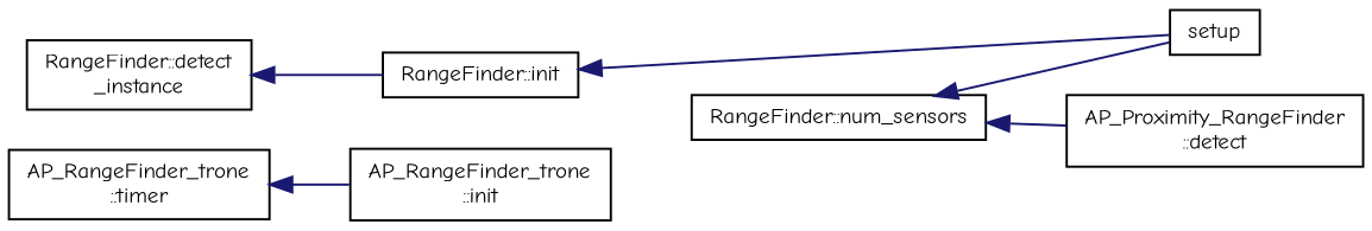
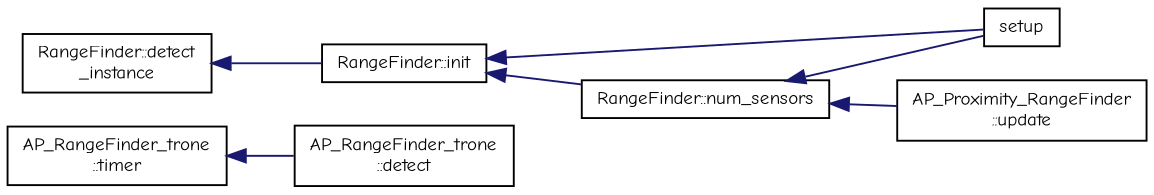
  digraph {
    fontname="Comic Neue"
    rankdir=LR
    node [color=black fillcolor=white fontname="Comic Neue" fontsize=10 shape=record style=filled]
    edge [color=midnightblue dir=back fontname="Comic Neue" fontsize=10 labelfontname=Helvetica labelfontsize=10 style=solid]
-   n1 [height=0.2 label="AP_RangeFinder_trone\l::init" width=0.4]
+   n1 [height=0.2 label="AP_RangeFinder_trone\l::detect" width=0.4]
    n2 [height=0.2 label="AP_RangeFinder_trone\l::timer" width=0.4]
    n3 [height=0.2 label="RangeFinder::detect\l_instance" width=0.4]
    n4 [height=0.2 label="RangeFinder::init" width=0.4]
    n5 [height=0.2 label=setup width=0.4]
    n6 [height=0.2 label="RangeFinder::num_sensors" width=0.4]
-   n7 [height=0.2 label="AP_Proximity_RangeFinder\l::detect" width=0.4]
+   n7 [height=0.2 label="AP_Proximity_RangeFinder\l::update" width=0.4]
    n2 -> n1
    n3 -> n4
    n4 -> n5
+   n4 -> n6
    n6 -> n5
    n6 -> n7
  }
